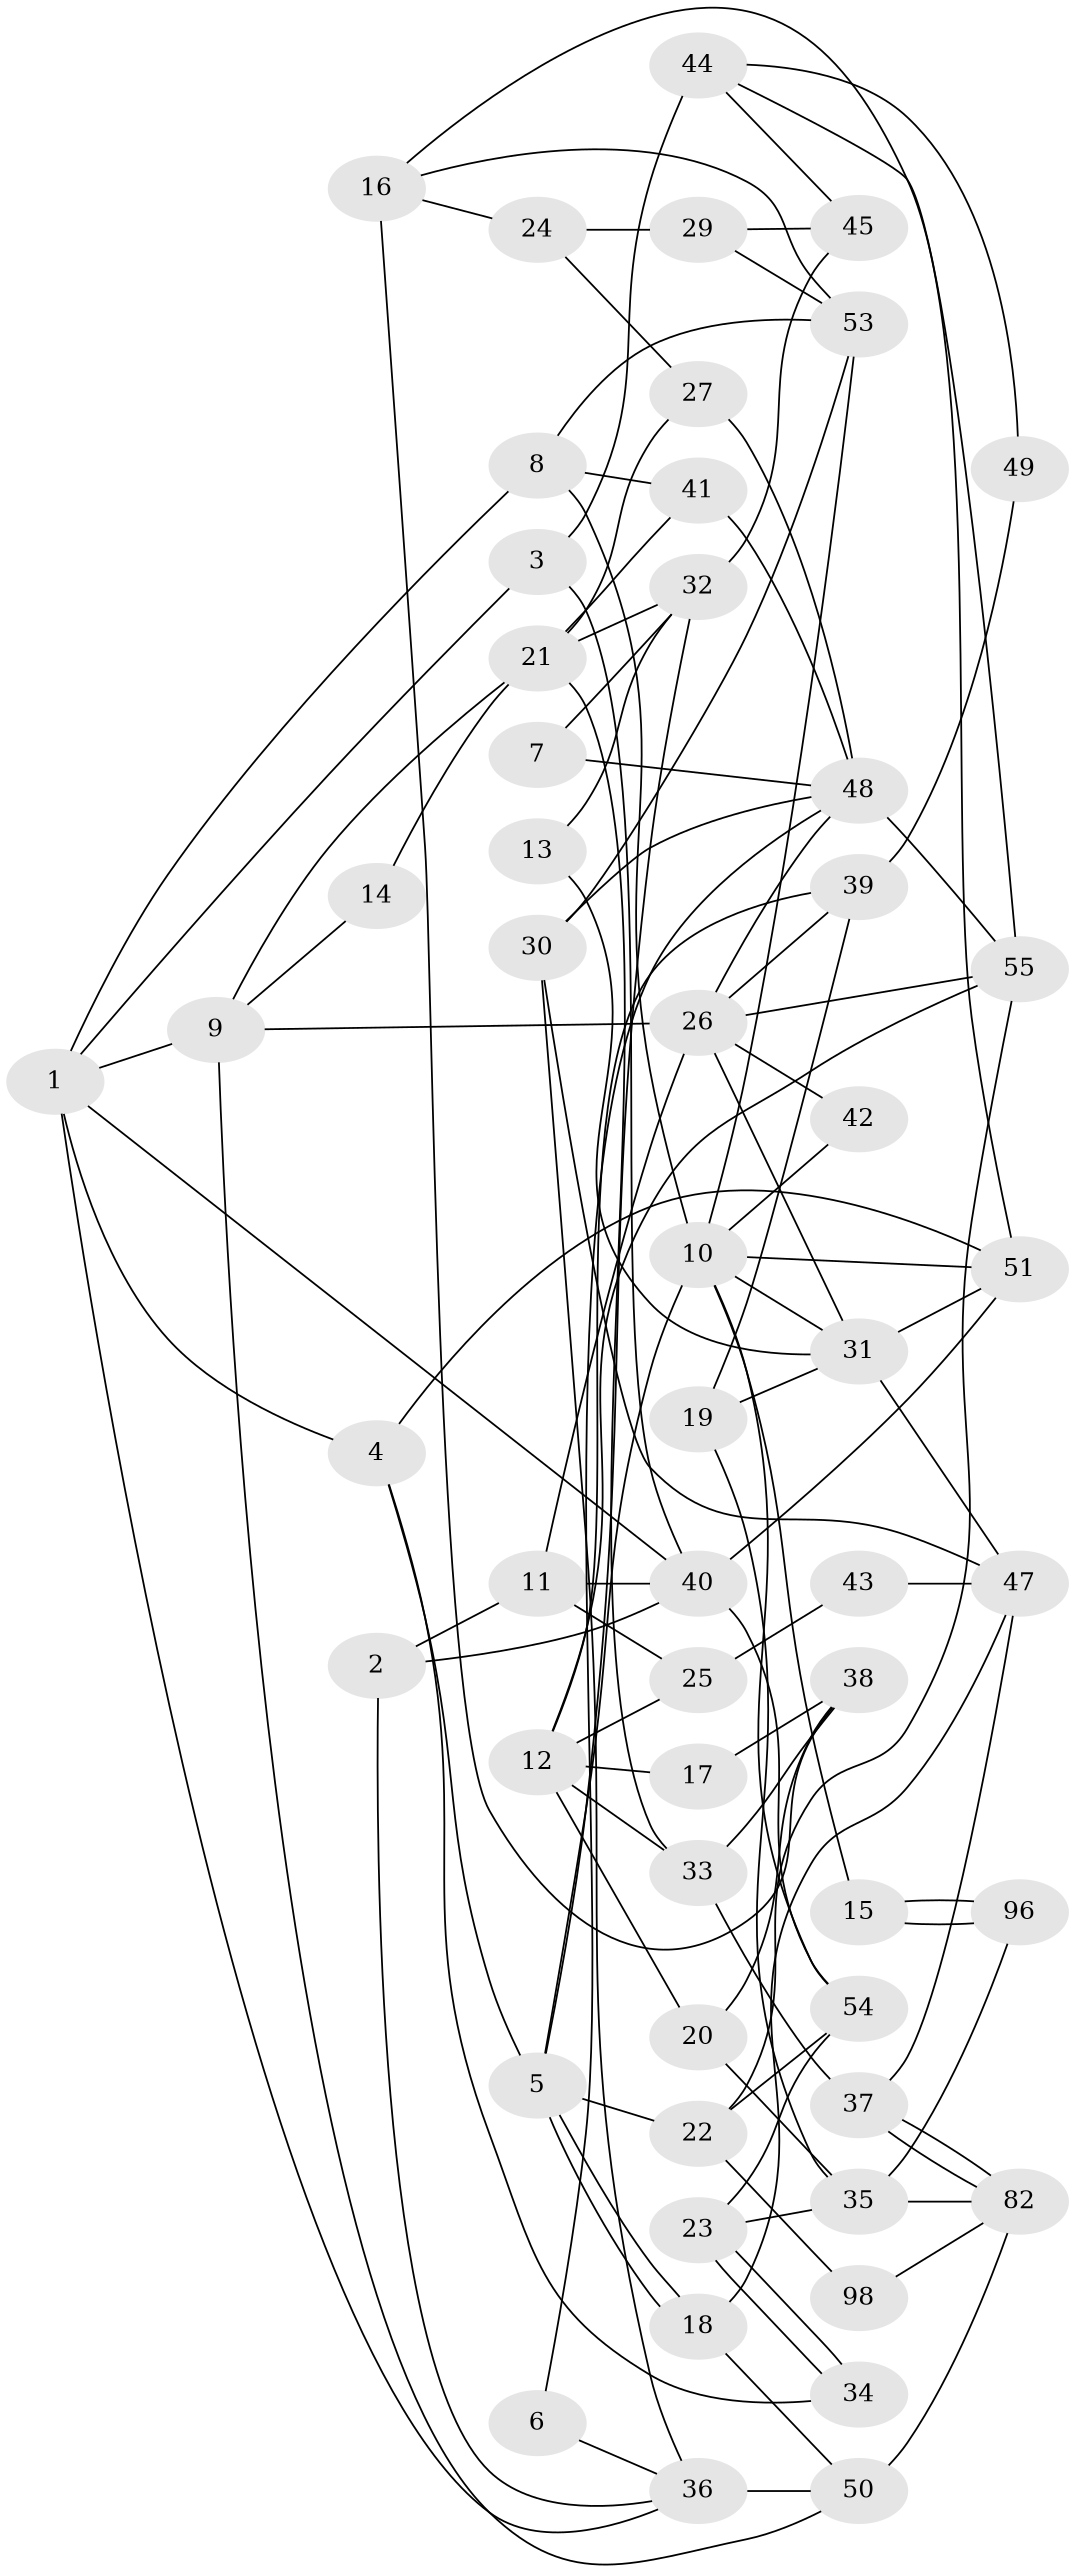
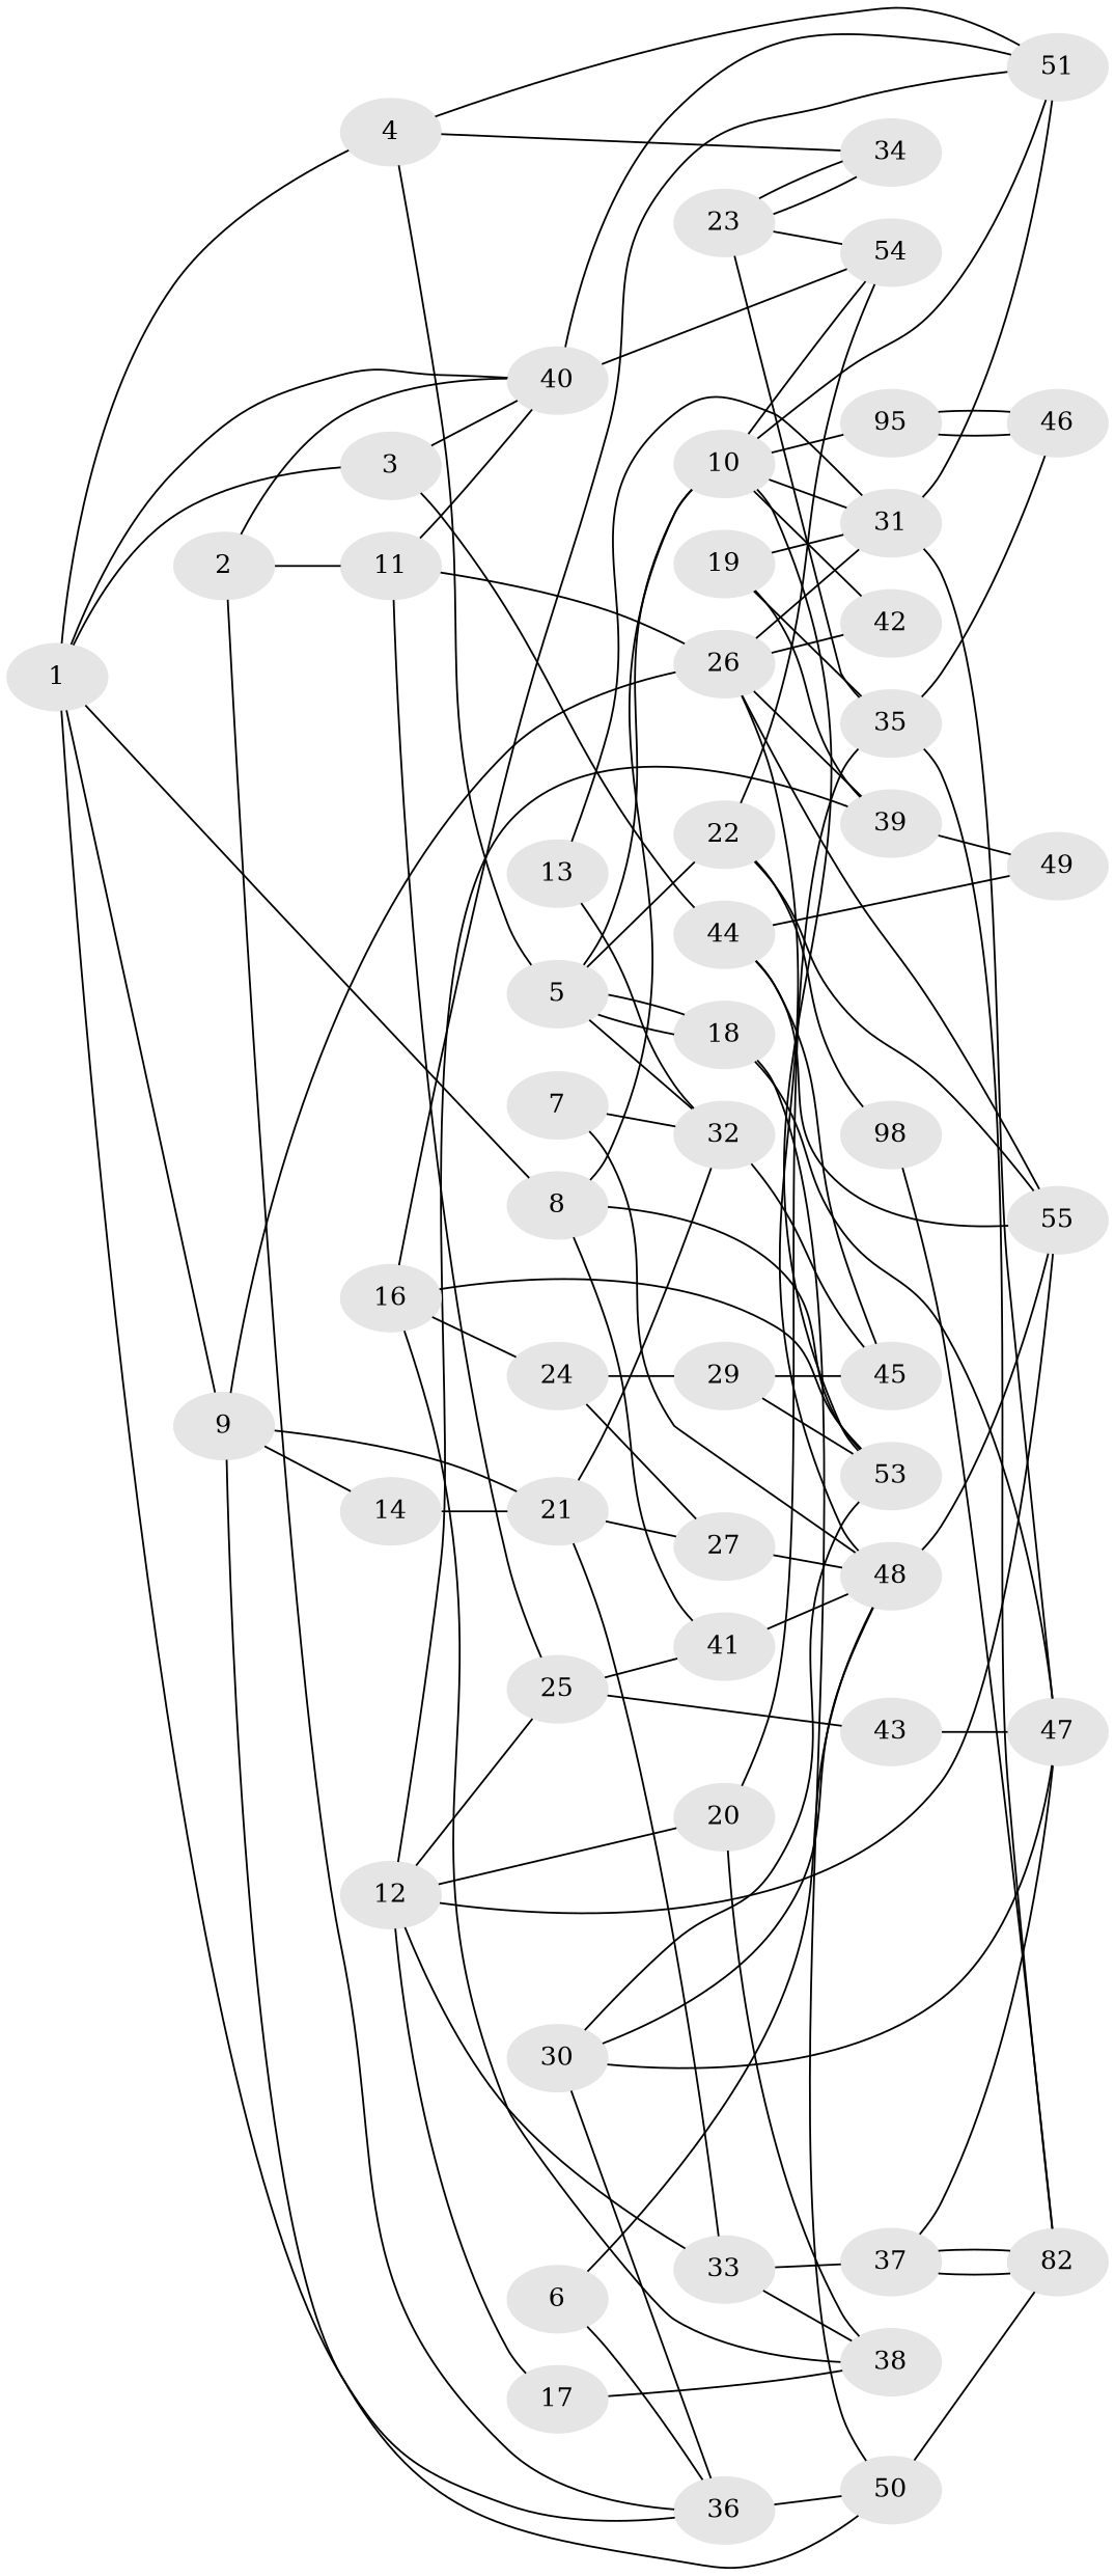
  graph {
    rankdir=LR
    node [color=gray90 style=filled]
    1
    3
    4
    8
    9
    36
    40
    44
    5
    34
    51
    10
    41
    53
    14
    21
    26
    50
    54
    2
    11
    25
    55
    45
    49
    18
    22
    32
-   15
+   15 [label=95]
    31
    42
    47
    n33 [label=98]
    6
    48
    7
    33
    27
    39
    n40 [label=82]
-   46 [label=96]
+   46
    43
    12
    17
    20
    38
    35
    37
    13
    16
    24
    29
    19
    23
    30
    1 -- 3
    1 -- 4
    1 -- 8
    1 -- 9
    1 -- 36
    1 -- 40
    3 -- 40
    3 -- 44
    4 -- 5
    4 -- 34
    4 -- 51
    8 -- 10
    8 -- 41
    8 -- 53
    9 -- 14
    9 -- 21
    9 -- 26
    9 -- 50
    36 -- 50
    40 -- 51
    40 -- 54
    44 -- 55
    44 -- 45
    44 -- 49
    5 -- 10
    5 -- 18
    5 -- 18
    5 -- 22
    5 -- 32
    10 -- 51
    10 -- 53
    10 -- 54
    10 -- 15
    10 -- 31
    10 -- 42
    41 -- 48
    14 -- 21
    21 -- 32
    21 -- 33
    21 -- 27
    26 -- 55
    26 -- 31
    26 -- 42
    26 -- 48
    26 -- 39
    50 -- n40
    2 -- 36
    2 -- 40
    2 -- 11
    11 -- 40
    11 -- 26
    11 -- 25
-   21 -- 41
+   25 -- 41
    25 -- 43
    18 -- 50
    18 -- 47
    22 -- 54
    22 -- 55
    22 -- n33
    32 -- 45
    15 -- 46
    15 -- 46
    31 -- 51
    31 -- 47
    n33 -- n40
    6 -- 36
    6 -- 48
    48 -- 55
    7 -- 32
    7 -- 48
    33 -- 38
    33 -- 37
    27 -- 48
    39 -- 49
    43 -- 47
    12 -- 25
    12 -- 55
    12 -- 33
    12 -- 39
    12 -- 17
    12 -- 20
    17 -- 38
    20 -- 38
    20 -- 35
    35 -- n40
    35 -- 46
    37 -- 47
    37 -- n40
    37 -- n40
    13 -- 32
    13 -- 31
    16 -- 51
    16 -- 53
    16 -- 38
    16 -- 24
    24 -- 27
    24 -- 29
    29 -- 53
    29 -- 45
    19 -- 31
    19 -- 39
    19 -- 35
    23 -- 34
    23 -- 34
    23 -- 54
    23 -- 35
    30 -- 36
    30 -- 53
    30 -- 47
    30 -- 48
  }
